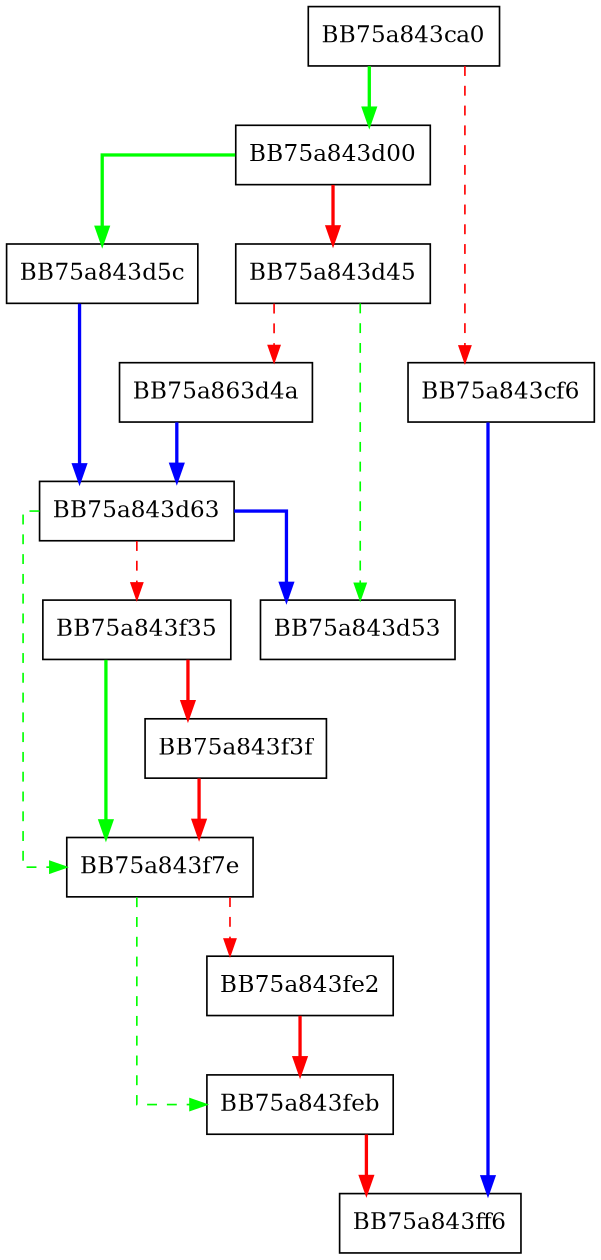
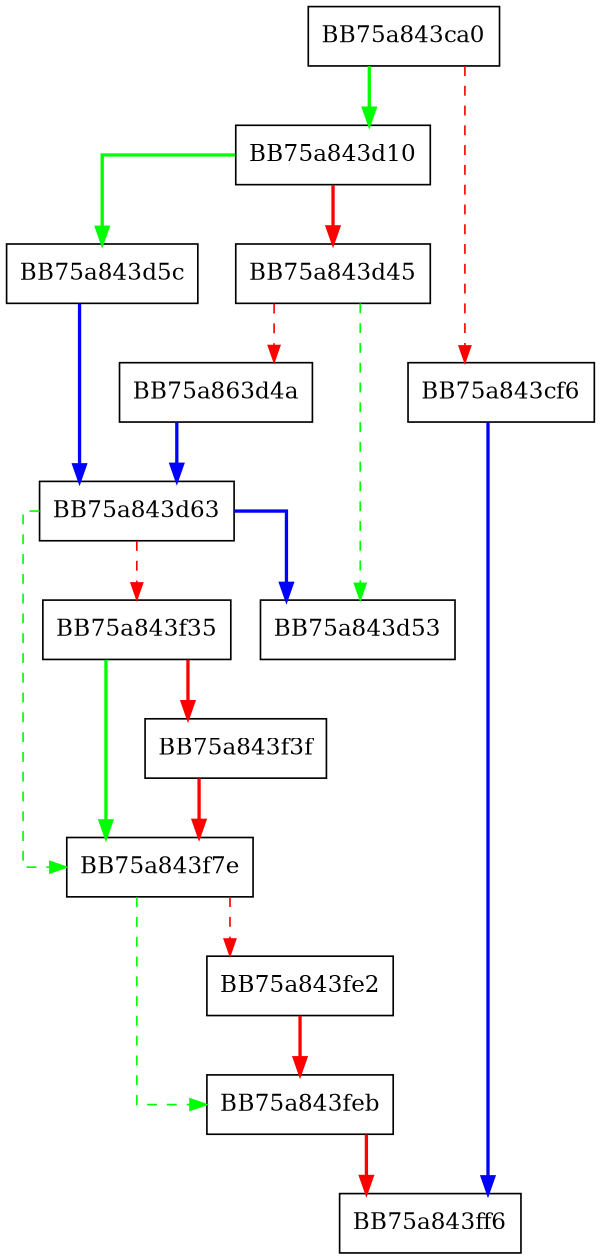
  digraph {
    splines=ortho
    node [shape=box]
    edge [color=red style=bold]
    BB75a843ca0
-   BB75a843d00
+   BB75a843d00 [label=BB75a843d10]
    BB75a843cf6
    BB75a843d5c
    BB75a843d45
    BB75a843ff6
    BB75a843d63
    BB75a843d53
    n9 [label=BB75a863d4a]
    BB75a843f7e
    BB75a843f35
    BB75a843feb
    BB75a843fe2
    BB75a843f3f
    BB75a843ca0 -> BB75a843d00 [color=green]
    BB75a843ca0 -> BB75a843cf6 [style=dashed]
    BB75a843d00 -> BB75a843d5c [color=green]
    BB75a843d00 -> BB75a843d45
    BB75a843cf6 -> BB75a843ff6 [color=blue]
    BB75a843d5c -> BB75a843d63 [color=blue]
    BB75a843d45 -> BB75a843d53 [color=green style=dashed]
    BB75a843d45 -> n9 [style=dashed]
    BB75a843d63 -> BB75a843d53 [color=blue]
    BB75a843d63 -> BB75a843f7e [color=green style=dashed]
    BB75a843d63 -> BB75a843f35 [style=dashed]
    n9 -> BB75a843d63 [color=blue]
    BB75a843f7e -> BB75a843feb [color=green style=dashed]
    BB75a843f7e -> BB75a843fe2 [style=dashed]
    BB75a843f35 -> BB75a843f7e [color=green]
    BB75a843f35 -> BB75a843f3f
    BB75a843feb -> BB75a843ff6
    BB75a843fe2 -> BB75a843feb
    BB75a843f3f -> BB75a843f7e
  }
